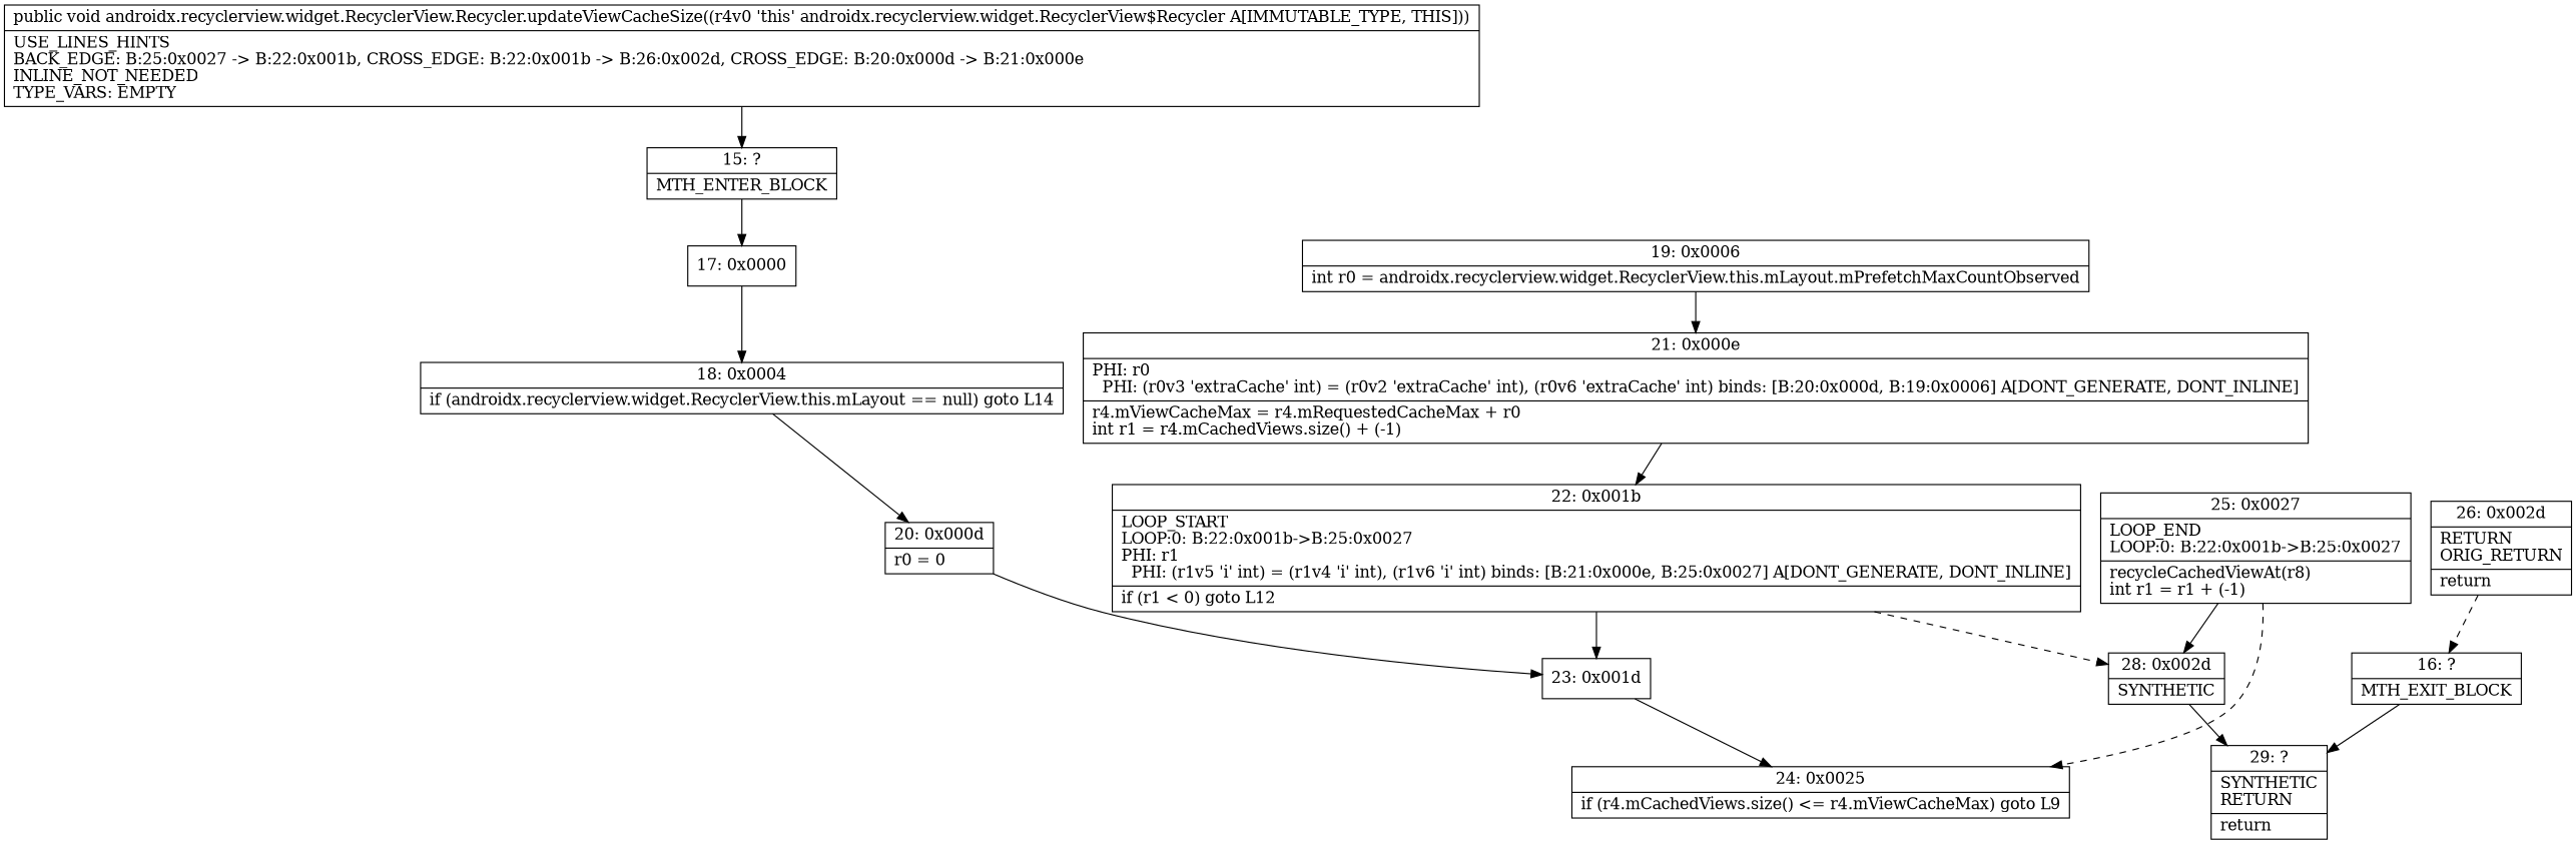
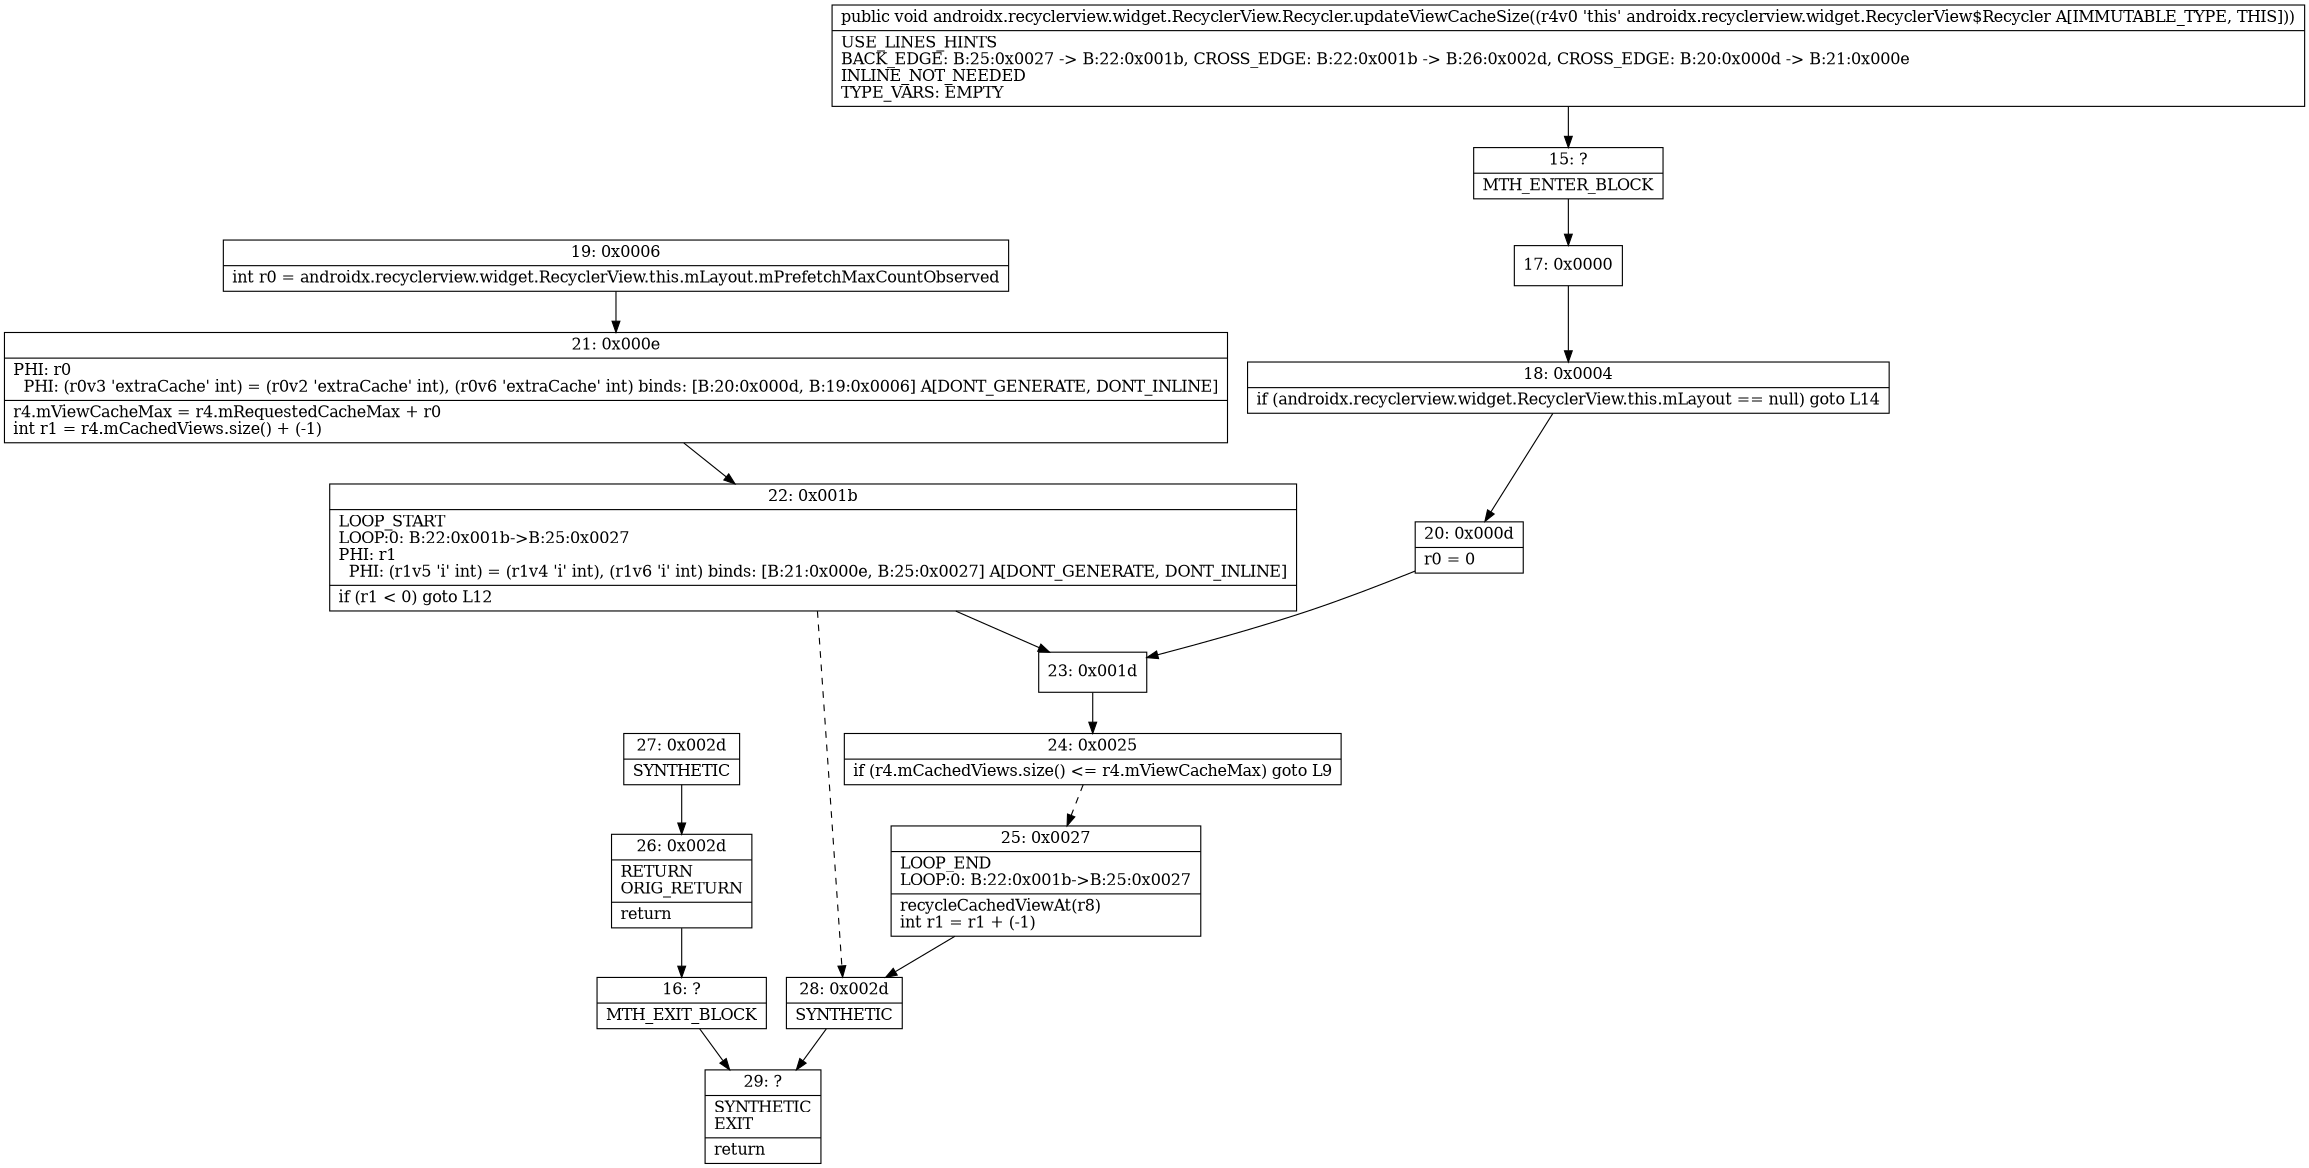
  digraph {
    node [shape=record]
    n1 [label="{15\:\ ?|MTH_ENTER_BLOCK\l}"]
    n2 [label="{17\:\ 0x0000}"]
    n3 [label="{18\:\ 0x0004|if (androidx.recyclerview.widget.RecyclerView.this.mLayout == null) goto L14\l}"]
    n4 [label="{20\:\ 0x000d|r0 = 0\l}"]
    n5 [label="{19\:\ 0x0006|int r0 = androidx.recyclerview.widget.RecyclerView.this.mLayout.mPrefetchMaxCountObserved\l}"]
    n6 [label="{21\:\ 0x000e|PHI: r0 \l  PHI: (r0v3 'extraCache' int) = (r0v2 'extraCache' int), (r0v6 'extraCache' int) binds: [B:20:0x000d, B:19:0x0006] A[DONT_GENERATE, DONT_INLINE]\l|r4.mViewCacheMax = r4.mRequestedCacheMax + r0\lint r1 = r4.mCachedViews.size() + (\-1)\l}"]
    n7 [label="{23\:\ 0x001d}"]
    n8 [label="{22\:\ 0x001b|LOOP_START\lLOOP:0: B:22:0x001b\-\>B:25:0x0027\lPHI: r1 \l  PHI: (r1v5 'i' int) = (r1v4 'i' int), (r1v6 'i' int) binds: [B:21:0x000e, B:25:0x0027] A[DONT_GENERATE, DONT_INLINE]\l|if (r1 \< 0) goto L12\l}"]
    n9 [label="{28\:\ 0x002d|SYNTHETIC\l}"]
    n10 [label="{24\:\ 0x0025|if (r4.mCachedViews.size() \<= r4.mViewCacheMax) goto L9\l}"]
-   n11 [label="{29\:\ ?|SYNTHETIC\lRETURN\l|return\l}"]
+   n11 [label="{29\:\ ?|SYNTHETIC\lEXIT\l|return\l}"]
    n12 [label="{25\:\ 0x0027|LOOP_END\lLOOP:0: B:22:0x001b\-\>B:25:0x0027\l|recycleCachedViewAt(r8)\lint r1 = r1 + (\-1)\l}"]
+   n13 [label="{27\:\ 0x002d|SYNTHETIC\l}"]
    n14 [label="{26\:\ 0x002d|RETURN\lORIG_RETURN\l|return\l}"]
    n15 [label="{16\:\ ?|MTH_EXIT_BLOCK\l}"]
    n16 [label="{public void androidx.recyclerview.widget.RecyclerView.Recycler.updateViewCacheSize((r4v0 'this' androidx.recyclerview.widget.RecyclerView$Recycler A[IMMUTABLE_TYPE, THIS]))  | USE_LINES_HINTS\lBACK_EDGE: B:25:0x0027 \-\> B:22:0x001b, CROSS_EDGE: B:22:0x001b \-\> B:26:0x002d, CROSS_EDGE: B:20:0x000d \-\> B:21:0x000e\lINLINE_NOT_NEEDED\lTYPE_VARS: EMPTY\l}"]
    n1 -> n2
    n2 -> n3
    n3 -> n4
    n4 -> n7
    n5 -> n6
    n6 -> n8
    n7 -> n10
    n8 -> n7 [style=solid]
    n8 -> n9 [style=dashed]
    n9 -> n11
-   n12 -> n10 [style=dashed]
+   n10 -> n12 [style=dashed]
    n12 -> n9
-   n14 -> n15 [style=dashed]
+   n13 -> n14
+   n14 -> n15
    n15 -> n11
    n16 -> n1
  }
